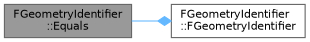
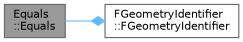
  digraph {
    rankdir=LR
    node [fontname=Helvetica fontsize=10 shape=box style=filled]
-   n1 [color=gray40 fillcolor=grey60 fontcolor=black height=0.2 label="FGeometryIdentifier\l::Equals" width=0.4]
+   n1 [color=gray40 fillcolor=grey60 fontcolor=black height=0.2 label="Equals\l::Equals" width=0.4]
    n2 [color=grey40 fillcolor=white height=0.2 label="FGeometryIdentifier\l::FGeometryIdentifier" width=0.4]
    n1 -> n2 [color=steelblue1 fontname=Helvetica fontsize=10 labelfontname=Helvetica labelfontsize=10 style=solid arrowhead=diamond]
  }
